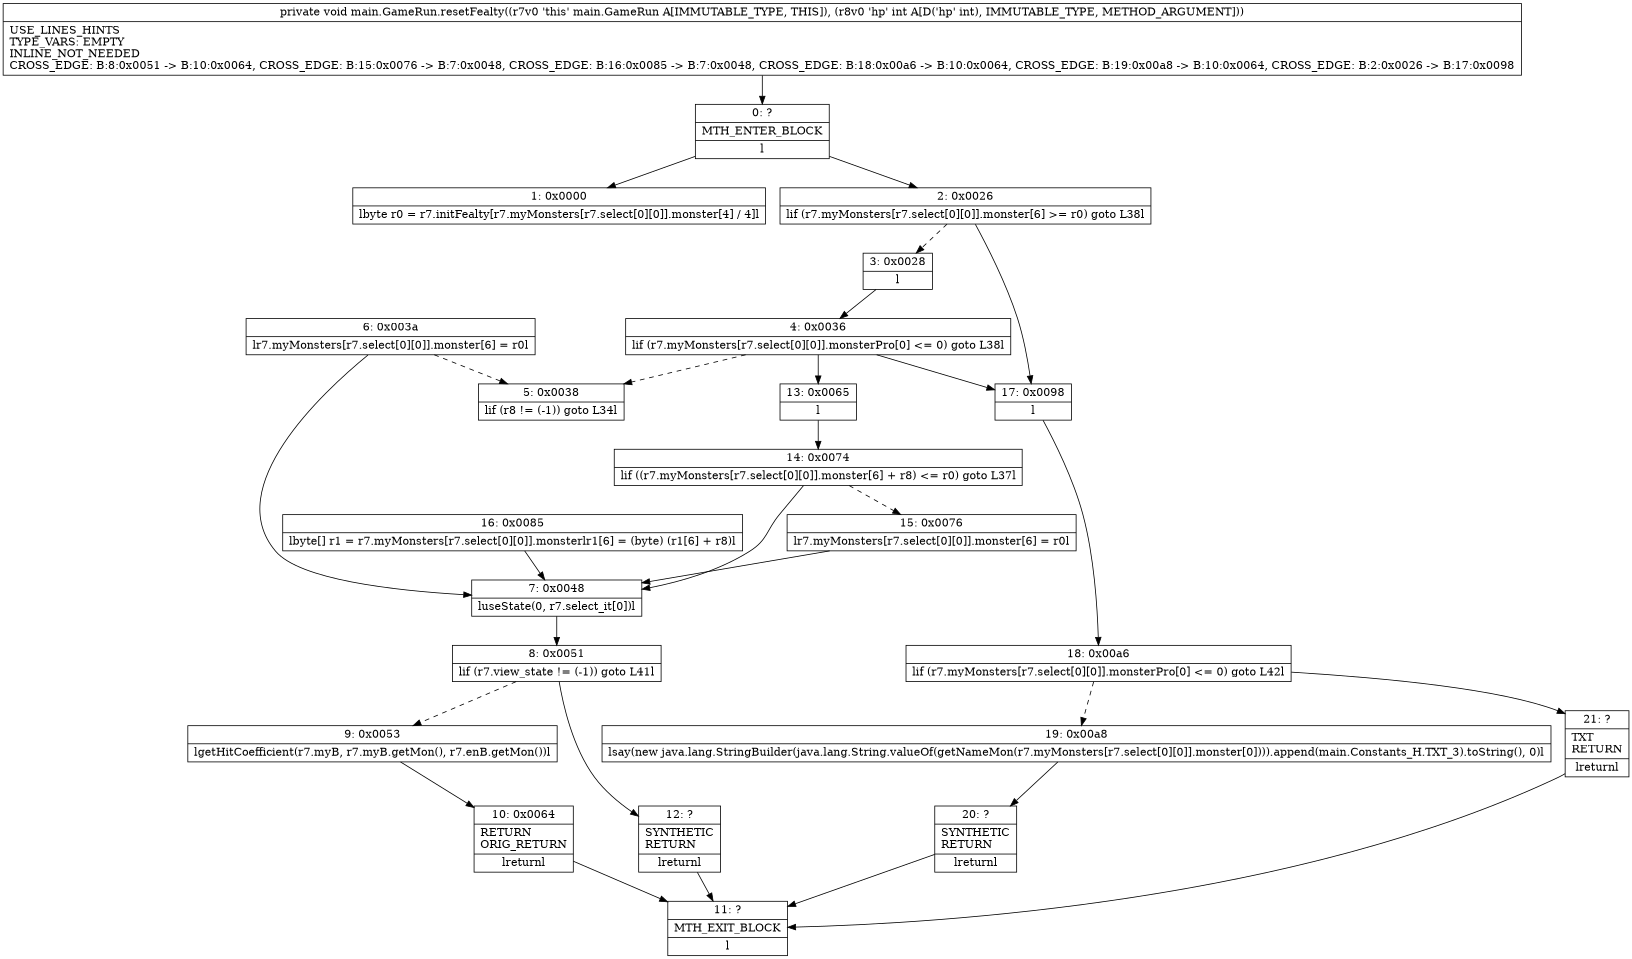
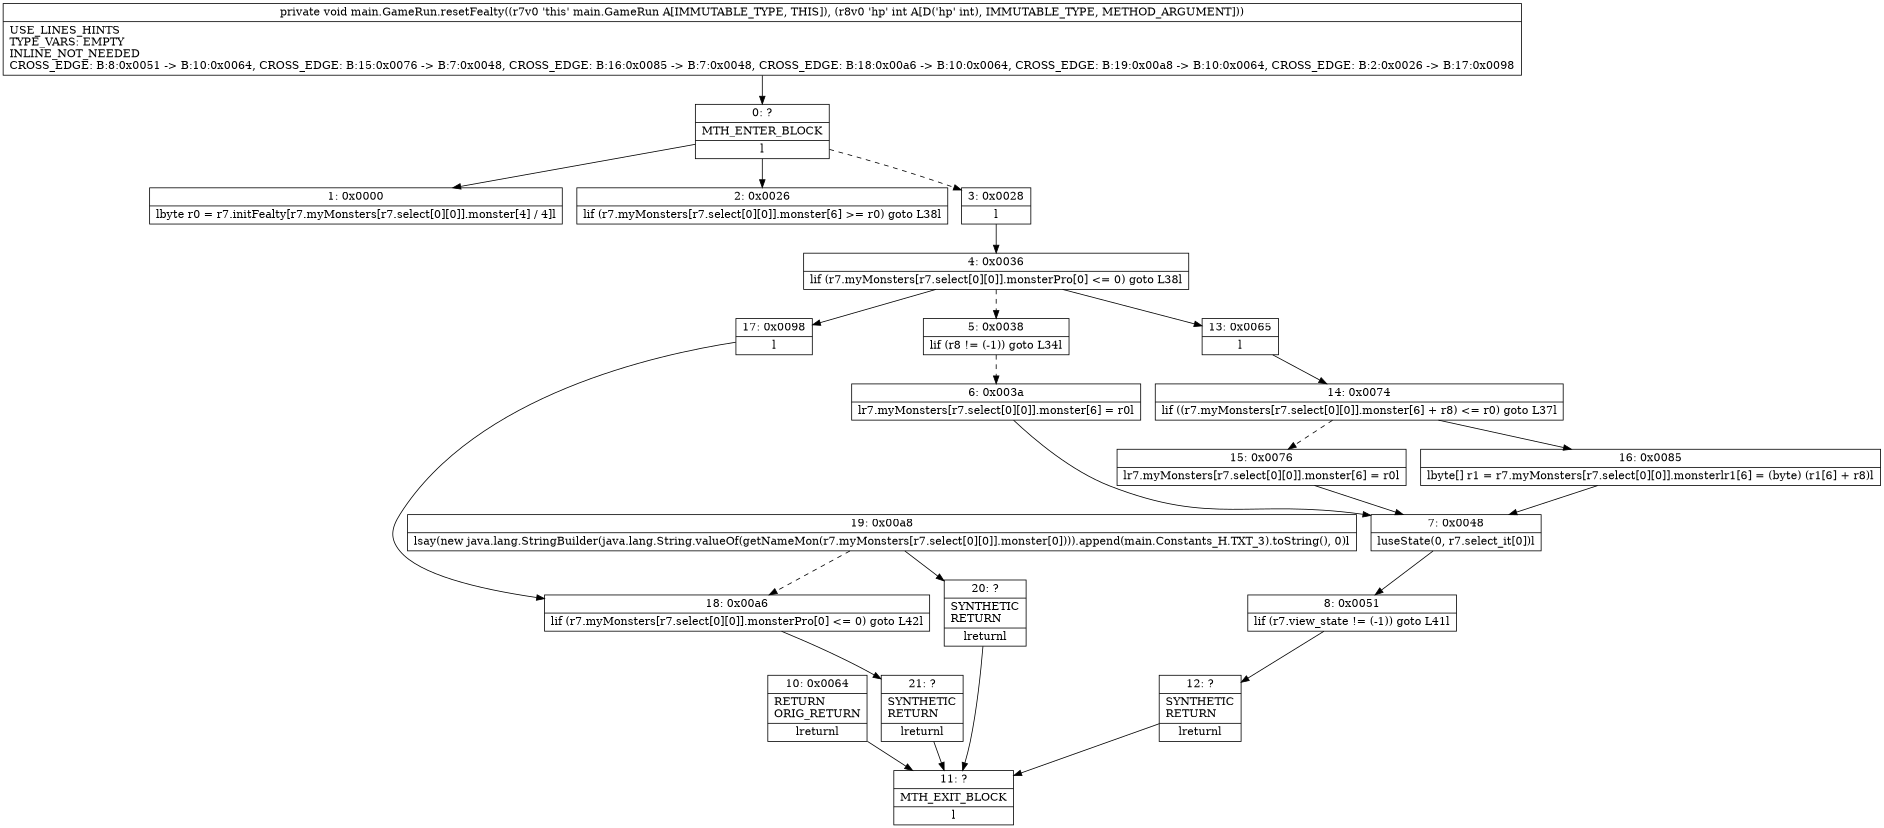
  digraph {
    node [shape=record]
    n1 [label="{0\:\ ?|MTH_ENTER_BLOCK\l|l}"]
    n2 [label="{1\:\ 0x0000|lbyte r0 = r7.initFealty[r7.myMonsters[r7.select[0][0]].monster[4] \/ 4]l}"]
    n3 [label="{2\:\ 0x0026|lif (r7.myMonsters[r7.select[0][0]].monster[6] \>= r0) goto L38l}"]
    n4 [label="{3\:\ 0x0028|l}"]
    n5 [label="{17\:\ 0x0098|l}"]
    n6 [label="{4\:\ 0x0036|lif (r7.myMonsters[r7.select[0][0]].monsterPro[0] \<= 0) goto L38l}"]
    n7 [label="{18\:\ 0x00a6|lif (r7.myMonsters[r7.select[0][0]].monsterPro[0] \<= 0) goto L42l}"]
    n8 [label="{5\:\ 0x0038|lif (r8 != (\-1)) goto L34l}"]
    n9 [label="{13\:\ 0x0065|l}"]
    n10 [label="{6\:\ 0x003a|lr7.myMonsters[r7.select[0][0]].monster[6] = r0l}"]
    n11 [label="{7\:\ 0x0048|luseState(0, r7.select_it[0])l}"]
    n12 [label="{14\:\ 0x0074|lif ((r7.myMonsters[r7.select[0][0]].monster[6] + r8) \<= r0) goto L37l}"]
    n13 [label="{8\:\ 0x0051|lif (r7.view_state != (\-1)) goto L41l}"]
-   n14 [label="{9\:\ 0x0053|lgetHitCoefficient(r7.myB, r7.myB.getMon(), r7.enB.getMon())l}"]
    n15 [label="{12\:\ ?|SYNTHETIC\lRETURN\l|lreturnl}"]
    n16 [label="{10\:\ 0x0064|RETURN\lORIG_RETURN\l|lreturnl}"]
    n17 [label="{11\:\ ?|MTH_EXIT_BLOCK\l|l}"]
    n18 [label="{15\:\ 0x0076|lr7.myMonsters[r7.select[0][0]].monster[6] = r0l}"]
    n19 [label="{16\:\ 0x0085|lbyte[] r1 = r7.myMonsters[r7.select[0][0]].monsterlr1[6] = (byte) (r1[6] + r8)l}"]
    n20 [label="{19\:\ 0x00a8|lsay(new java.lang.StringBuilder(java.lang.String.valueOf(getNameMon(r7.myMonsters[r7.select[0][0]].monster[0]))).append(main.Constants_H.TXT_3).toString(), 0)l}"]
-   n21 [label="{21\:\ ?|TXT\lRETURN\l|lreturnl}"]
+   n21 [label="{21\:\ ?|SYNTHETIC\lRETURN\l|lreturnl}"]
    n22 [label="{20\:\ ?|SYNTHETIC\lRETURN\l|lreturnl}"]
    n23 [label="{private void main.GameRun.resetFealty((r7v0 'this' main.GameRun A[IMMUTABLE_TYPE, THIS]), (r8v0 'hp' int A[D('hp' int), IMMUTABLE_TYPE, METHOD_ARGUMENT]))  | USE_LINES_HINTS\lTYPE_VARS: EMPTY\lINLINE_NOT_NEEDED\lCROSS_EDGE: B:8:0x0051 \-\> B:10:0x0064, CROSS_EDGE: B:15:0x0076 \-\> B:7:0x0048, CROSS_EDGE: B:16:0x0085 \-\> B:7:0x0048, CROSS_EDGE: B:18:0x00a6 \-\> B:10:0x0064, CROSS_EDGE: B:19:0x00a8 \-\> B:10:0x0064, CROSS_EDGE: B:2:0x0026 \-\> B:17:0x0098\l}"]
    n1 -> n2
    n1 -> n3
-   n3 -> n4 [style=dashed]
-   n3 -> n5
+   n1 -> n4 [style=dashed]
    n4 -> n6
    n5 -> n7
    n6 -> n5
    n6 -> n8 [style=dashed]
    n6 -> n9
-   n7 -> n20 [style=dashed]
+   n20 -> n7 [style=dashed]
    n7 -> n21
-   n10 -> n8 [style=dashed]
+   n8 -> n10 [style=dashed]
    n9 -> n12
    n10 -> n11
    n11 -> n13
    n12 -> n18 [style=dashed]
-   n12 -> n11
-   n13 -> n14 [style=dashed]
+   n12 -> n19
    n13 -> n15
-   n14 -> n16
    n15 -> n17
    n16 -> n17
    n18 -> n11
    n19 -> n11
    n20 -> n22
    n21 -> n17
    n22 -> n17
    n23 -> n1
  }
